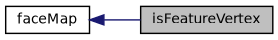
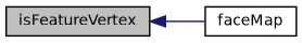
  digraph {
    rankdir=LR
    node [color=black fontname=Helvetica fontsize=10 shape=record]
    n1 [fillcolor=grey75 fontcolor=black height=0.2 label=isFeatureVertex style=filled width=0.4]
    n2 [height=0.2 label=faceMap width=0.4]
-   n2 -> n1 [color=midnightblue dir=back fontname=Helvetica fontsize=10 labelfontname=Helvetica labelfontsize=10 style=solid]
+   n1 -> n2 [color=midnightblue dir=back fontname=Helvetica fontsize=10 labelfontname=Helvetica labelfontsize=10 style=solid]
  }
